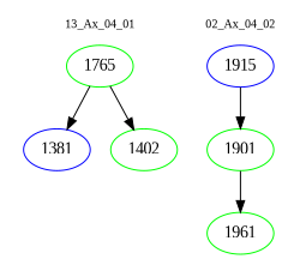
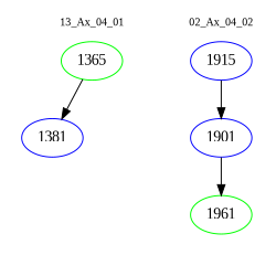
  digraph {
    fontname="Liberation Serif"
    node [color=green fontname="Liberation Serif"]
    edge [color=black fontname="Liberation Serif"]
    n1 [color=blue label=1381]
-   n2 [label=1765]
-   n3 [label=1402]
+   n2 [label=1365]
    n4 [color=blue label=1915]
-   n5 [label=1901]
+   n5 [color=blue label=1901]
    n6 [label=1961]
    subgraph cluster_1 {
      color=white
      fontsize=10
      label="13_Ax_04_01"
      n1
      n2
-     n3
    }
    subgraph cluster_2 {
      color=white
      fontsize=10
      label="02_Ax_04_02"
      n4
      n5
      n6
    }
    n2 -> n1
-   n2 -> n3
    n4 -> n5
    n5 -> n6
  }
